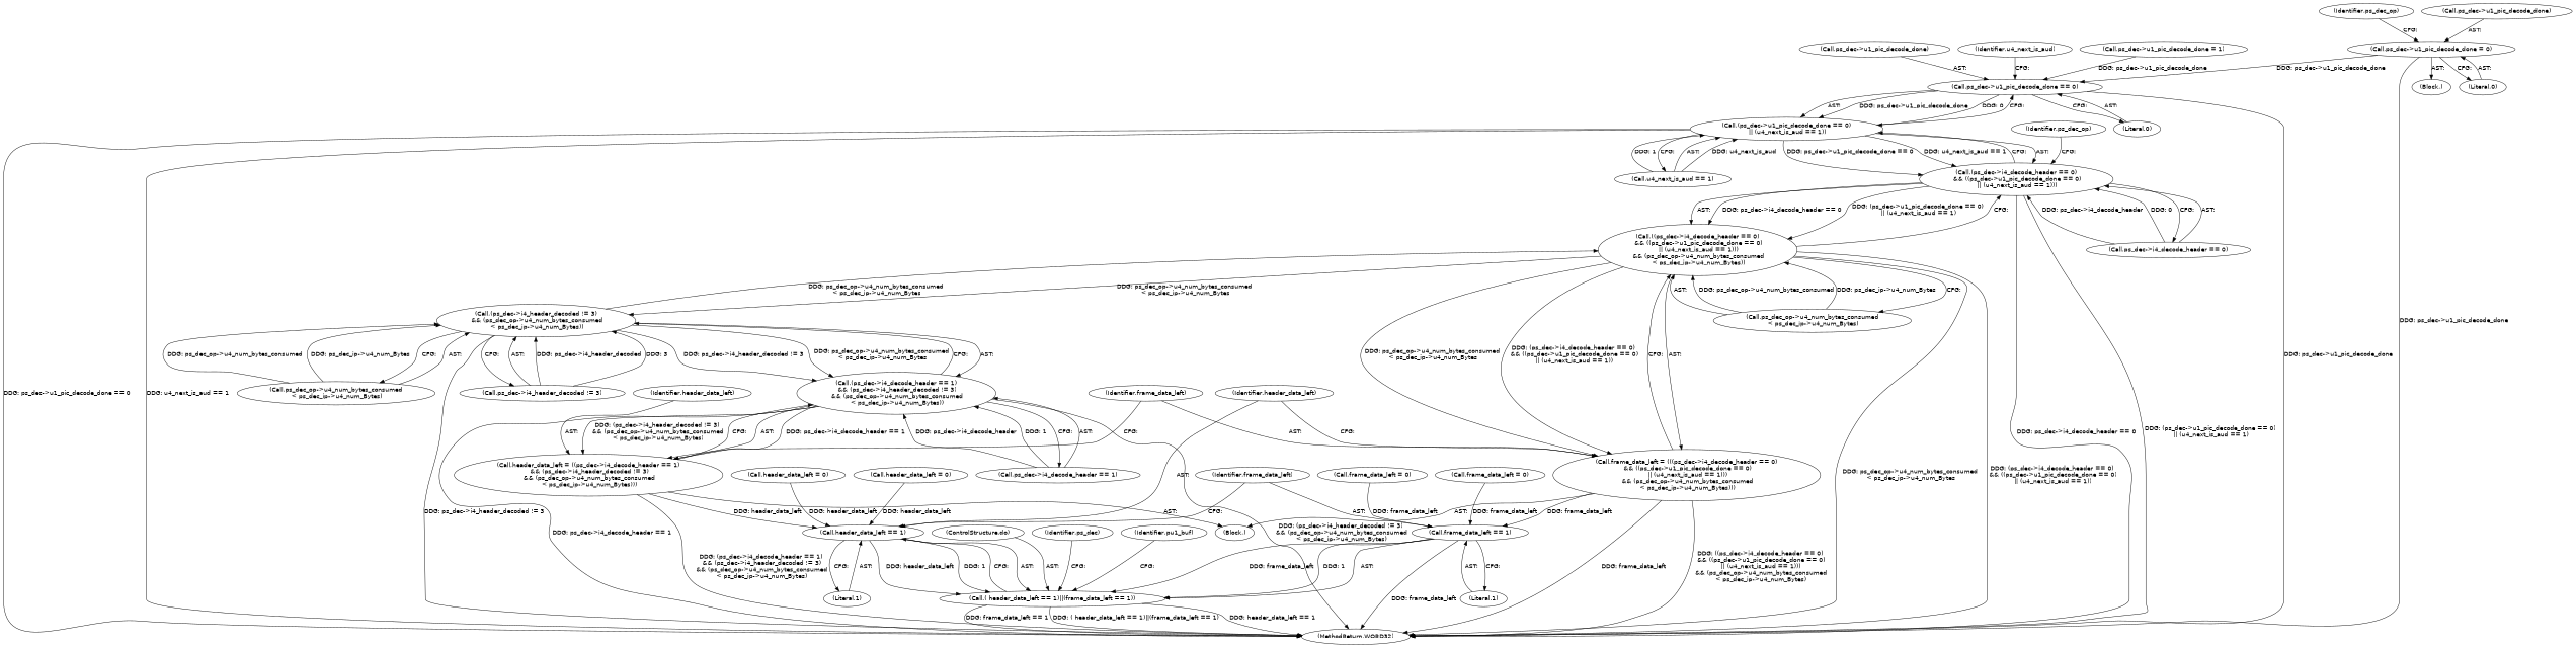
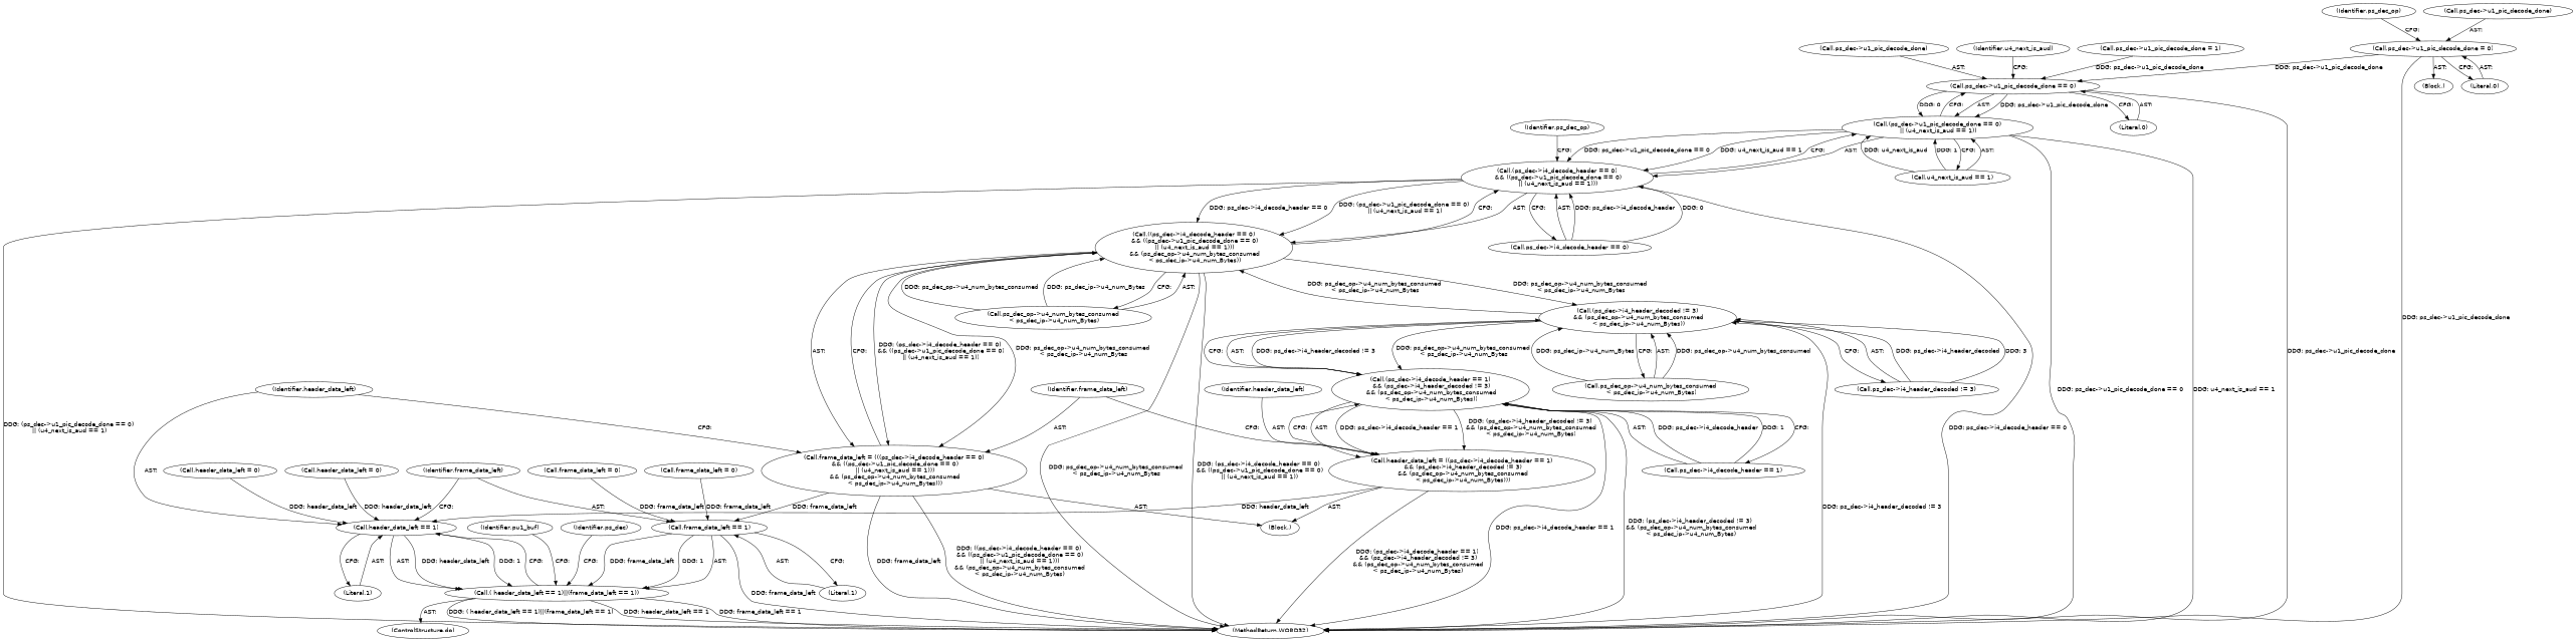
  digraph {
    fontname="DejaVu Sans"
    node [fontname="DejaVu Sans"]
    edge [fontname="DejaVu Sans"]
    n1 [label="(Call,ps_dec->u1_pic_decode_done = 0)"]
    n2 [label="(Call,ps_dec->u1_pic_decode_done == 0)"]
    n3 [label="(Literal,0)"]
    n4 [label="(MethodReturn,WORD32)"]
    n5 [label="(Block,)"]
    n6 [label="(Call,(ps_dec->u1_pic_decode_done == 0)\n || (u4_next_is_aud == 1))"]
    n7 [label="(Literal,0)"]
    n8 [label="(Call,(ps_dec->i4_decode_header == 0)\n && ((ps_dec->u1_pic_decode_done == 0)\n || (u4_next_is_aud == 1)))"]
    n9 [label="(Call,u4_next_is_aud == 1)"]
    n10 [label="(Call,((ps_dec->i4_decode_header == 0)\n && ((ps_dec->u1_pic_decode_done == 0)\n || (u4_next_is_aud == 1)))\n && (ps_dec_op->u4_num_bytes_consumed\n < ps_dec_ip->u4_num_Bytes))"]
    n11 [label="(Call,ps_dec->i4_decode_header == 0)"]
    n12 [label="(Call,(ps_dec->i4_header_decoded != 3)\n && (ps_dec_op->u4_num_bytes_consumed\n < ps_dec_ip->u4_num_Bytes))"]
    n13 [label="(Call,frame_data_left = (((ps_dec->i4_decode_header == 0)\n && ((ps_dec->u1_pic_decode_done == 0)\n || (u4_next_is_aud == 1)))\n && (ps_dec_op->u4_num_bytes_consumed\n < ps_dec_ip->u4_num_Bytes)))"]
    n14 [label="(Call,ps_dec_op->u4_num_bytes_consumed\n < ps_dec_ip->u4_num_Bytes)"]
    n15 [label="(Call,(ps_dec->i4_decode_header == 1)\n && (ps_dec->i4_header_decoded != 3)\n && (ps_dec_op->u4_num_bytes_consumed\n < ps_dec_ip->u4_num_Bytes))"]
    n16 [label="(Call,ps_dec->i4_header_decoded != 3)"]
    n17 [label="(Call,ps_dec_op->u4_num_bytes_consumed\n < ps_dec_ip->u4_num_Bytes)"]
    n18 [label="(Block,)"]
    n19 [label="(Call,frame_data_left == 1)"]
    n20 [label="(Call,header_data_left = ((ps_dec->i4_decode_header == 1)\n && (ps_dec->i4_header_decoded != 3)\n && (ps_dec_op->u4_num_bytes_consumed\n < ps_dec_ip->u4_num_Bytes)))"]
    n21 [label="(Call,ps_dec->i4_decode_header == 1)"]
    n22 [label="(Call,header_data_left == 1)"]
    n23 [label="(Call,( header_data_left == 1)||(frame_data_left == 1))"]
    n24 [label="(Literal,1)"]
    n25 [label="(ControlStructure,do)"]
    n26 [label="(Literal,1)"]
    n27 [label="(Call,ps_dec->u1_pic_decode_done)"]
    n28 [label="(Identifier,header_data_left)"]
    n29 [label="(Identifier,frame_data_left)"]
    n30 [label="(Identifier,u4_next_is_aud)"]
    n31 [label="(Call,frame_data_left = 0)"]
    n32 [label="(Identifier,header_data_left)"]
    n33 [label="(Call,ps_dec->u1_pic_decode_done = 1)"]
    n34 [label="(Identifier,pu1_buf)"]
    n35 [label="(Identifier,ps_dec_op)"]
    n36 [label="(Call,ps_dec->u1_pic_decode_done)"]
    n37 [label="(Identifier,ps_dec)"]
    n38 [label="(Identifier,ps_dec_op)"]
    n39 [label="(Call,frame_data_left = 0)"]
    n40 [label="(Call,header_data_left = 0)"]
    n41 [label="(Identifier,frame_data_left)"]
    n42 [label="(Call,header_data_left = 0)"]
    n1 -> n2 [label="DDG: ps_dec->u1_pic_decode_done"]
    n1 -> n3 [label="CFG: "]
    n1 -> n4 [label="DDG: ps_dec->u1_pic_decode_done"]
    n1 -> n5 [label="AST: "]
    n2 -> n4 [label="DDG: ps_dec->u1_pic_decode_done"]
    n2 -> n6 [label="AST: "]
    n2 -> n6 [label="DDG: ps_dec->u1_pic_decode_done"]
    n2 -> n6 [label="DDG: 0"]
    n2 -> n7 [label="CFG: "]
    n3 -> n1 [label="AST: "]
    n6 -> n2 [label="CFG: "]
    n6 -> n4 [label="DDG: ps_dec->u1_pic_decode_done == 0"]
    n6 -> n4 [label="DDG: u4_next_is_aud == 1"]
    n6 -> n8 [label="AST: "]
    n6 -> n8 [label="DDG: ps_dec->u1_pic_decode_done == 0"]
    n6 -> n8 [label="DDG: u4_next_is_aud == 1"]
    n6 -> n9 [label="CFG: "]
    n7 -> n2 [label="AST: "]
    n8 -> n4 [label="DDG: ps_dec->i4_decode_header == 0"]
    n8 -> n4 [label="DDG: (ps_dec->u1_pic_decode_done == 0)\n || (u4_next_is_aud == 1)"]
    n8 -> n6 [label="CFG: "]
    n8 -> n10 [label="AST: "]
    n8 -> n10 [label="DDG: ps_dec->i4_decode_header == 0"]
    n8 -> n10 [label="DDG: (ps_dec->u1_pic_decode_done == 0)\n || (u4_next_is_aud == 1)"]
    n8 -> n11 [label="CFG: "]
    n9 -> n6 [label="AST: "]
    n9 -> n6 [label="DDG: u4_next_is_aud"]
    n9 -> n6 [label="DDG: 1"]
    n10 -> n4 [label="DDG: ps_dec_op->u4_num_bytes_consumed\n < ps_dec_ip->u4_num_Bytes"]
    n10 -> n4 [label="DDG: (ps_dec->i4_decode_header == 0)\n && ((ps_dec->u1_pic_decode_done == 0)\n || (u4_next_is_aud == 1))"]
    n10 -> n8 [label="CFG: "]
    n10 -> n12 [label="DDG: ps_dec_op->u4_num_bytes_consumed\n < ps_dec_ip->u4_num_Bytes"]
    n10 -> n13 [label="AST: "]
    n10 -> n13 [label="DDG: (ps_dec->i4_decode_header == 0)\n && ((ps_dec->u1_pic_decode_done == 0)\n || (u4_next_is_aud == 1))"]
    n10 -> n13 [label="DDG: ps_dec_op->u4_num_bytes_consumed\n < ps_dec_ip->u4_num_Bytes"]
    n10 -> n14 [label="CFG: "]
    n11 -> n8 [label="AST: "]
    n11 -> n8 [label="DDG: ps_dec->i4_decode_header"]
    n11 -> n8 [label="DDG: 0"]
    n12 -> n4 [label="DDG: ps_dec->i4_header_decoded != 3"]
    n12 -> n10 [label="DDG: ps_dec_op->u4_num_bytes_consumed\n < ps_dec_ip->u4_num_Bytes"]
    n12 -> n15 [label="AST: "]
    n12 -> n15 [label="DDG: ps_dec->i4_header_decoded != 3"]
    n12 -> n15 [label="DDG: ps_dec_op->u4_num_bytes_consumed\n < ps_dec_ip->u4_num_Bytes"]
    n12 -> n16 [label="CFG: "]
    n12 -> n17 [label="CFG: "]
    n13 -> n4 [label="DDG: ((ps_dec->i4_decode_header == 0)\n && ((ps_dec->u1_pic_decode_done == 0)\n || (u4_next_is_aud == 1)))\n && (ps_dec_op->u4_num_bytes_consumed\n < ps_dec_ip->u4_num_Bytes)"]
    n13 -> n4 [label="DDG: frame_data_left"]
    n13 -> n10 [label="CFG: "]
    n13 -> n18 [label="AST: "]
    n13 -> n19 [label="DDG: frame_data_left"]
    n14 -> n10 [label="AST: "]
    n14 -> n10 [label="DDG: ps_dec_op->u4_num_bytes_consumed"]
    n14 -> n10 [label="DDG: ps_dec_ip->u4_num_Bytes"]
    n15 -> n4 [label="DDG: ps_dec->i4_decode_header == 1"]
    n15 -> n4 [label="DDG: (ps_dec->i4_header_decoded != 3)\n && (ps_dec_op->u4_num_bytes_consumed\n < ps_dec_ip->u4_num_Bytes)"]
    n15 -> n12 [label="CFG: "]
    n15 -> n20 [label="AST: "]
    n15 -> n20 [label="DDG: ps_dec->i4_decode_header == 1"]
    n15 -> n20 [label="DDG: (ps_dec->i4_header_decoded != 3)\n && (ps_dec_op->u4_num_bytes_consumed\n < ps_dec_ip->u4_num_Bytes)"]
    n15 -> n21 [label="CFG: "]
    n16 -> n12 [label="AST: "]
    n16 -> n12 [label="DDG: ps_dec->i4_header_decoded"]
    n16 -> n12 [label="DDG: 3"]
    n17 -> n12 [label="AST: "]
    n17 -> n12 [label="DDG: ps_dec_op->u4_num_bytes_consumed"]
    n17 -> n12 [label="DDG: ps_dec_ip->u4_num_Bytes"]
    n19 -> n4 [label="DDG: frame_data_left"]
    n19 -> n23 [label="AST: "]
    n19 -> n23 [label="DDG: frame_data_left"]
    n19 -> n23 [label="DDG: 1"]
    n19 -> n26 [label="CFG: "]
    n20 -> n4 [label="DDG: (ps_dec->i4_decode_header == 1)\n && (ps_dec->i4_header_decoded != 3)\n && (ps_dec_op->u4_num_bytes_consumed\n < ps_dec_ip->u4_num_Bytes)"]
    n20 -> n15 [label="CFG: "]
    n20 -> n18 [label="AST: "]
    n20 -> n22 [label="DDG: header_data_left"]
    n21 -> n15 [label="AST: "]
    n21 -> n15 [label="DDG: ps_dec->i4_decode_header"]
    n21 -> n15 [label="DDG: 1"]
    n22 -> n23 [label="AST: "]
    n22 -> n23 [label="DDG: header_data_left"]
    n22 -> n23 [label="DDG: 1"]
    n22 -> n24 [label="CFG: "]
    n23 -> n4 [label="DDG: ( header_data_left == 1)||(frame_data_left == 1)"]
    n23 -> n4 [label="DDG: header_data_left == 1"]
    n23 -> n4 [label="DDG: frame_data_left == 1"]
    n23 -> n22 [label="CFG: "]
-   n25 -> n23 [label="AST: "]
+   n23 -> n25 [label="AST: "]
    n24 -> n22 [label="AST: "]
    n26 -> n19 [label="AST: "]
    n27 -> n2 [label="AST: "]
    n28 -> n13 [label="CFG: "]
    n28 -> n22 [label="AST: "]
    n29 -> n19 [label="AST: "]
    n29 -> n22 [label="CFG: "]
    n30 -> n2 [label="CFG: "]
    n31 -> n19 [label="DDG: frame_data_left"]
    n32 -> n20 [label="AST: "]
    n33 -> n2 [label="DDG: ps_dec->u1_pic_decode_done"]
    n34 -> n23 [label="CFG: "]
    n35 -> n1 [label="CFG: "]
    n36 -> n1 [label="AST: "]
    n37 -> n23 [label="CFG: "]
    n38 -> n8 [label="CFG: "]
    n39 -> n19 [label="DDG: frame_data_left"]
    n40 -> n22 [label="DDG: header_data_left"]
    n41 -> n13 [label="AST: "]
    n41 -> n20 [label="CFG: "]
    n42 -> n22 [label="DDG: header_data_left"]
  }
